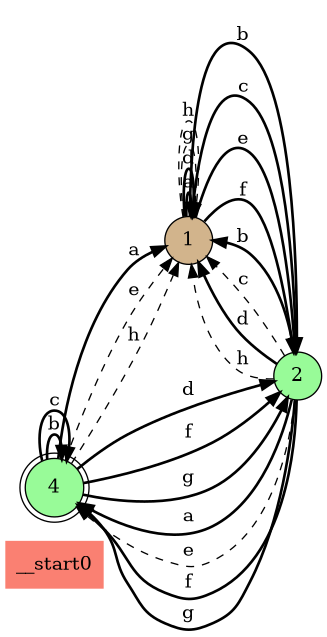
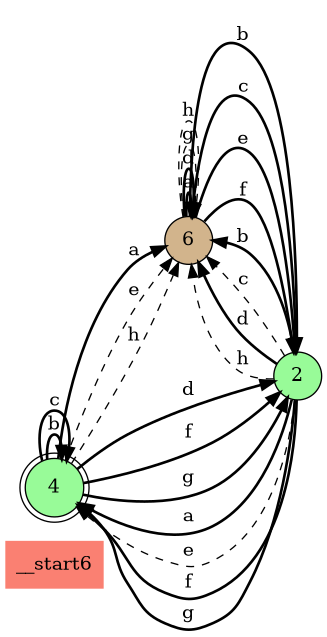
  digraph {
    rankdir=LR
    node [fillcolor=palegreen shape=circle style=filled color=black]
    edge [style=bold]
-   __start0 [fillcolor=salmon shape=none color=""]
+   __start0 [fillcolor=salmon shape=none label=__start6 color=""]
    n2 [label=4 shape=doublecircle style="rounded,filled"]
-   n3 [fillcolor=tan label=1]
+   n3 [fillcolor=tan label=6]
    n4 [label=2]
    n2 -> n2 [label=b]
    n2 -> n2 [label=c]
    n2 -> n3 [label=a]
    n2 -> n3 [label=e style=dashed]
    n2 -> n3 [label=h style=dashed]
    n2 -> n4 [label=d]
    n2 -> n4 [label=f]
    n2 -> n4 [label=g]
    n3 -> n3 [label=a]
    n3 -> n3 [label=d]
    n3 -> n3 [label=g style=dashed]
    n3 -> n3 [label=h style=dashed]
    n3 -> n4 [label=b]
    n3 -> n4 [label=c]
    n3 -> n4 [label=e]
    n3 -> n4 [label=f]
    n4 -> n2 [label=a]
    n4 -> n2 [label=e style=dashed]
    n4 -> n2 [label=f]
    n4 -> n2 [label=g]
    n4 -> n3 [label=b]
    n4 -> n3 [label=c style=dashed]
    n4 -> n3 [label=d]
    n4 -> n3 [label=h style=dashed]
  }
